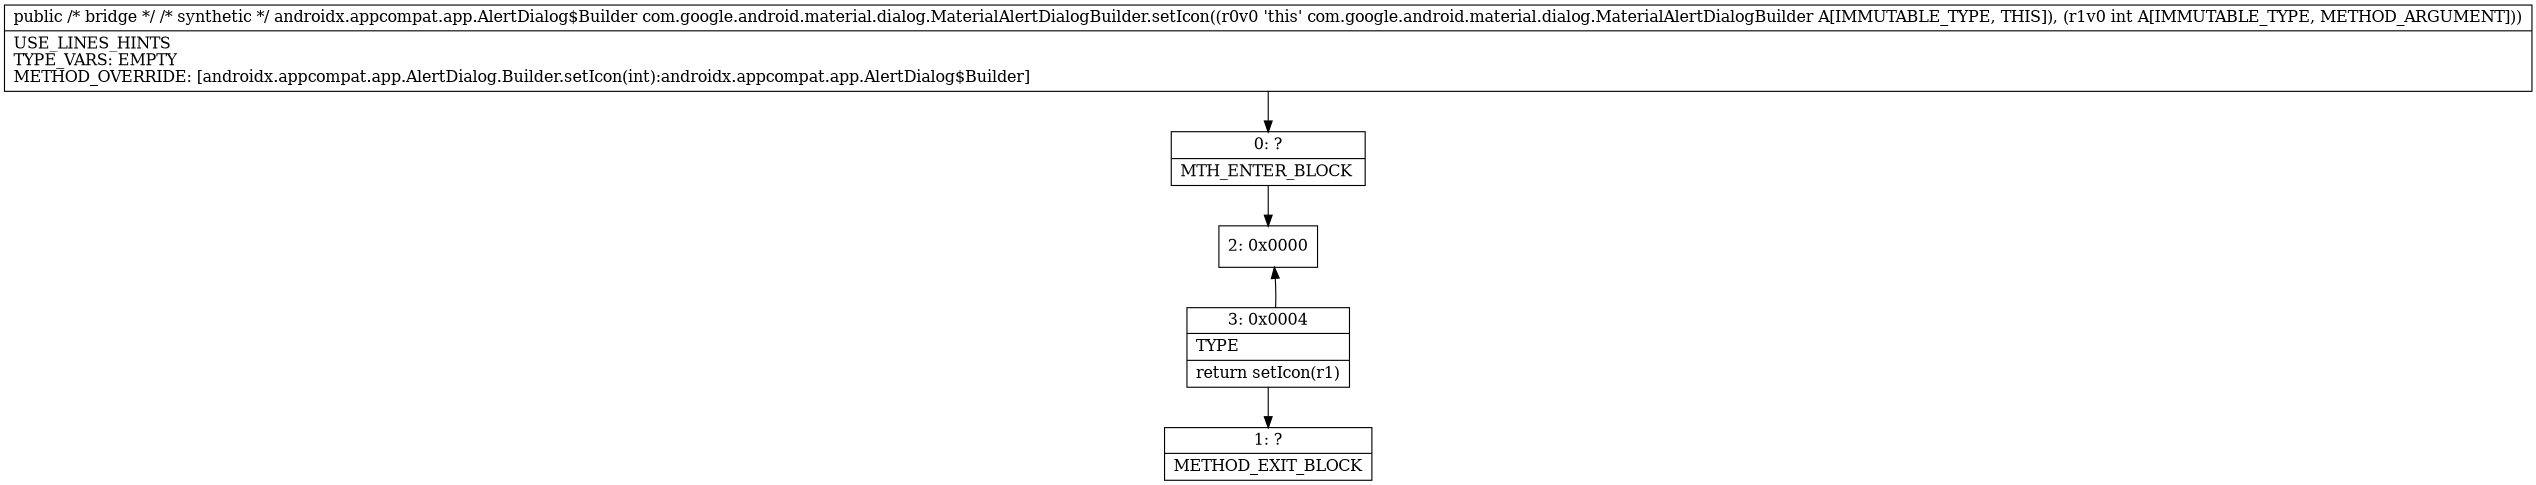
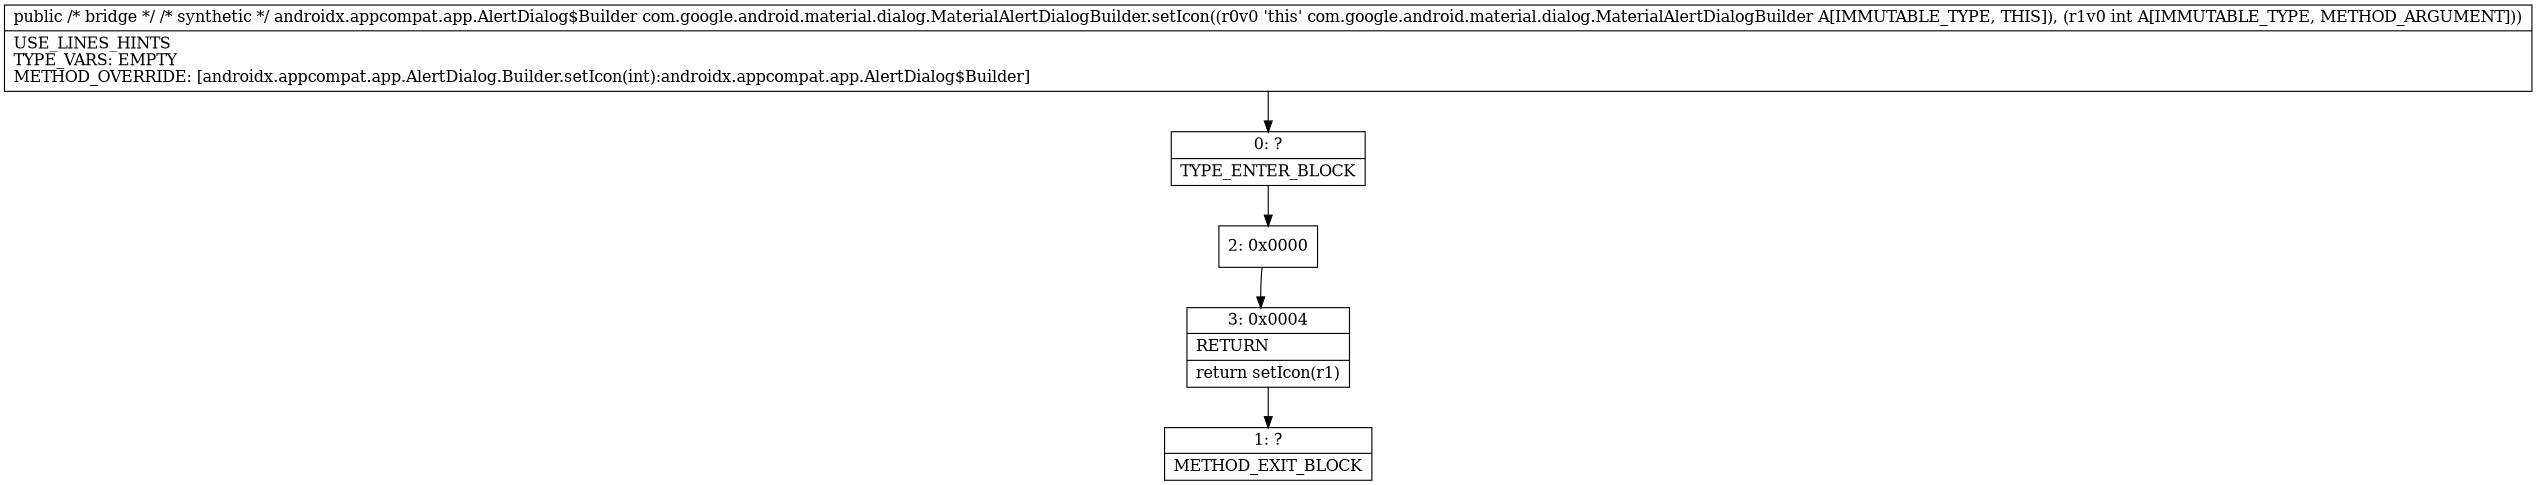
  digraph {
    node [shape=record]
-   n1 [label="{0\:\ ?|MTH_ENTER_BLOCK\l}"]
+   n1 [label="{0\:\ ?|TYPE_ENTER_BLOCK\l}"]
    n2 [label="{2\:\ 0x0000}"]
-   n3 [label="{3\:\ 0x0004|TYPE\l|return setIcon(r1)\l}"]
+   n3 [label="{3\:\ 0x0004|RETURN\l|return setIcon(r1)\l}"]
    n4 [label="{1\:\ ?|METHOD_EXIT_BLOCK\l}"]
    n5 [label="{public \/* bridge *\/ \/* synthetic *\/ androidx.appcompat.app.AlertDialog$Builder com.google.android.material.dialog.MaterialAlertDialogBuilder.setIcon((r0v0 'this' com.google.android.material.dialog.MaterialAlertDialogBuilder A[IMMUTABLE_TYPE, THIS]), (r1v0 int A[IMMUTABLE_TYPE, METHOD_ARGUMENT]))  | USE_LINES_HINTS\lTYPE_VARS: EMPTY\lMETHOD_OVERRIDE: [androidx.appcompat.app.AlertDialog.Builder.setIcon(int):androidx.appcompat.app.AlertDialog$Builder]\l}"]
    n1 -> n2
-   n3 -> n2
+   n2 -> n3
    n3 -> n4
    n5 -> n1
  }
